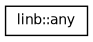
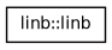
  digraph {
    rankdir=TB
-   n1 [color=black fillcolor=white fontname=Helvetica fontsize=10 height=0.2 label="linb::any" shape=record style=filled width=0.4]
+   n1 [color=black fillcolor=white fontname=Helvetica fontsize=10 height=0.2 label="linb::linb" shape=record style=filled width=0.4]
  }
